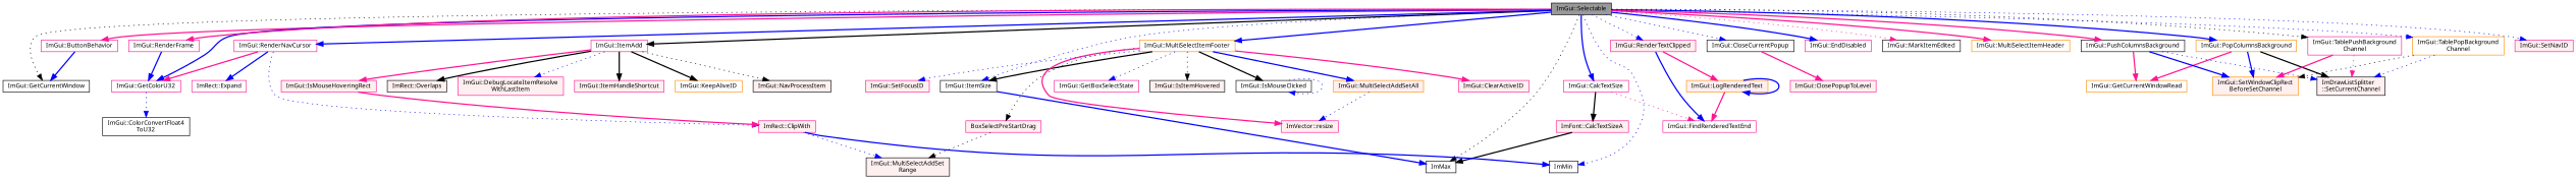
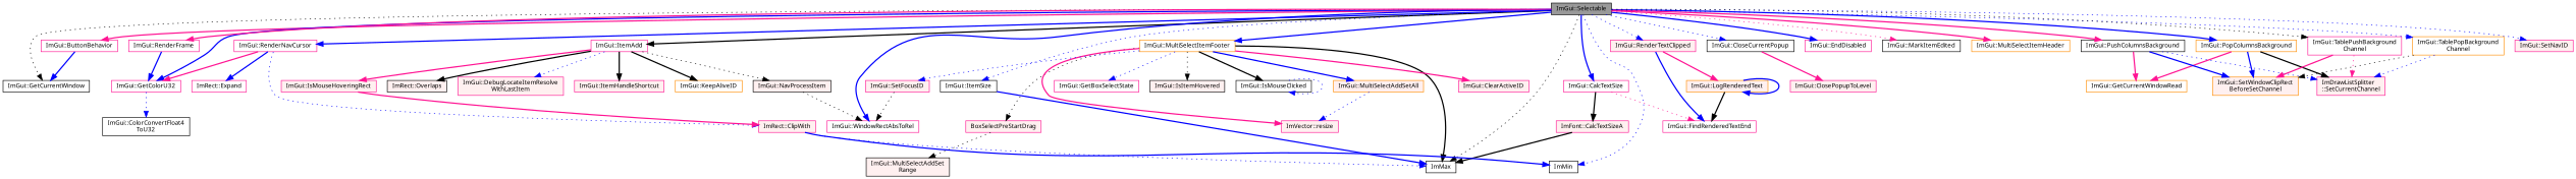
  digraph {
    fontname="Noto Sans"
    rankdir=TB
    node [color=deeppink fillcolor=white fontname="Noto Sans" fontsize=10 shape=box style=filled]
    edge [color=blue fontname="Noto Sans" fontsize=10 labelfontname=Helvetica labelfontsize=10 style=bold]
    n1 [color=black fillcolor=grey60 fontcolor=black height=0.2 label="ImGui::Selectable" width=0.4]
    n2 [height=0.2 label="ImGui::ButtonBehavior" width=0.4]
    n3 [color=black height=0.2 label="ImGui::GetCurrentWindow" width=0.4]
    n4 [height=0.2 label="ImGui::CalcTextSize" width=0.4]
    n5 [color=black height=0.2 label=ImMax width=0.4]
    n6 [color=black height=0.2 label="ImGui::CloseCurrentPopup" width=0.4]
    n7 [height=0.2 label="ImGui::EndDisabled" width=0.4]
    n8 [height=0.2 label="ImGui::GetColorU32" width=0.4]
    n9 [color=black height=0.2 label=ImMin width=0.4]
    n10 [height=0.2 label="ImGui::ItemAdd" width=0.4]
+   n11 [height=0.2 label="ImGui::WindowRectAbsToRel" width=0.4]
    n12 [color=black height=0.2 label="ImGui::ItemSize" width=0.4]
    n13 [color=black height=0.2 label="ImGui::MarkItemEdited" width=0.4]
    n14 [color=darkorange height=0.2 label="ImGui::MultiSelectItemFooter" width=0.4]
    n15 [color=darkorange height=0.2 label="ImGui::MultiSelectItemHeader" width=0.4]
    n16 [color=darkorange height=0.2 label="ImGui::PopColumnsBackground" width=0.4]
    n17 [color=black height=0.2 label="ImGui::PushColumnsBackground" width=0.4]
    n18 [height=0.2 label="ImGui::RenderFrame" width=0.4]
    n19 [height=0.2 label="ImGui::RenderNavCursor" width=0.4]
    n20 [fillcolor="#FFF0F0" height=0.2 label="ImGui::RenderTextClipped" width=0.4]
    n21 [fillcolor="#FFF0F0" height=0.2 label="ImGui::SetNavID" width=0.4]
    n22 [color=darkorange height=0.2 label="ImGui::TablePopBackground\lChannel" width=0.4]
    n23 [height=0.2 label="ImGui::TablePushBackground\lChannel" width=0.4]
    n24 [fillcolor="#FFF0F0" height=0.2 label="ImFont::CalcTextSizeA" width=0.4]
    n25 [height=0.2 label="ImGui::FindRenderedTextEnd" width=0.4]
    n26 [fillcolor="#FFF0F0" height=0.2 label="ImGui::ClosePopupToLevel" width=0.4]
    n27 [color=black height=0.2 label="ImGui::ColorConvertFloat4\lToU32" width=0.4]
    n28 [fillcolor="#FFF0F0" height=0.2 label="ImGui::DebugLocateItemResolve\lWithLastItem" width=0.4]
    n29 [fillcolor="#FFF0F0" height=0.2 label="ImGui::IsMouseHoveringRect" width=0.4]
    n30 [fillcolor="#FFF0F0" height=0.2 label="ImGui::ItemHandleShortcut" width=0.4]
    n31 [color=darkorange height=0.2 label="ImGui::KeepAliveID" width=0.4]
    n32 [color=black fillcolor="#FFF0F0" height=0.2 label="ImGui::NavProcessItem" width=0.4]
    n33 [color=black fillcolor="#FFF0F0" height=0.2 label="ImRect::Overlaps" width=0.4]
    n34 [fillcolor="#FFF0F0" height=0.2 label=BoxSelectPreStartDrag width=0.4]
    n35 [fillcolor="#FFF0F0" height=0.2 label="ImGui::ClearActiveID" width=0.4]
    n36 [height=0.2 label="ImGui::GetBoxSelectState" width=0.4]
    n37 [color=black fillcolor="#FFF0F0" height=0.2 label="ImGui::IsItemHovered" width=0.4]
    n38 [color=black height=0.2 label="ImGui::IsMouseClicked" width=0.4]
    n39 [color=darkorange fillcolor="#FFF0F0" height=0.2 label="ImGui::MultiSelectAddSetAll" width=0.4]
    n40 [fillcolor="#FFF0F0" height=0.2 label="ImVector::resize" width=0.4]
    n41 [fillcolor="#FFF0F0" height=0.2 label="ImGui::SetFocusID" width=0.4]
    n42 [color=darkorange height=0.2 label="ImGui::GetCurrentWindowRead" width=0.4]
-   n43 [color=black fillcolor="#FFF0F0" height=0.2 label="ImDrawListSplitter\l::SetCurrentChannel" width=0.4]
+   n43 [fillcolor="#FFF0F0" height=0.2 label="ImDrawListSplitter\l::SetCurrentChannel" width=0.4]
    n44 [color=darkorange fillcolor="#FFF0F0" height=0.2 label="ImGui::SetWindowClipRect\lBeforeSetChannel" width=0.4]
    n45 [fillcolor="#FFF0F0" height=0.2 label="ImRect::ClipWith" width=0.4]
    n46 [height=0.2 label="ImRect::Expand" width=0.4]
    n47 [color=darkorange fillcolor="#FFF0F0" height=0.2 label="ImGui::LogRenderedText" width=0.4]
    n48 [color=black fillcolor="#FFF0F0" height=0.2 label="ImGui::MultiSelectAddSet\lRange" width=0.4]
    n1 -> n2 [color=deeppink]
    n1 -> n3 [color=black style=dotted]
    n1 -> n4
    n1 -> n5 [color=black style=dotted]
    n1 -> n6 [style=dotted]
    n1 -> n7
    n1 -> n8
    n1 -> n9 [style=dotted]
    n1 -> n10 [color=black]
+   n1 -> n11
    n1 -> n12 [style=dotted]
    n1 -> n13 [color=deeppink style=dotted]
    n1 -> n14
    n1 -> n15 [color=deeppink]
    n1 -> n16
    n1 -> n17 [color=deeppink]
    n1 -> n18 [color=deeppink]
    n1 -> n19
    n1 -> n20 [style=dotted]
    n1 -> n21 [style=dotted]
    n1 -> n22 [style=dotted]
    n1 -> n23 [color=black style=dotted]
    n2 -> n3
    n4 -> n24 [color=black]
    n4 -> n25 [color=deeppink style=dotted]
    n6 -> n26 [color=deeppink]
    n8 -> n27 [style=dotted]
    n10 -> n28 [style=dotted]
    n10 -> n29 [color=deeppink]
    n10 -> n30 [color=black]
    n10 -> n31 [color=black]
    n10 -> n32 [color=black style=dotted]
    n10 -> n33 [color=black]
    n12 -> n5
-   n14 -> n12 [color=black]
+   n14 -> n5 [color=black]
    n14 -> n34 [color=black style=dotted]
    n14 -> n35 [color=deeppink]
    n14 -> n36 [style=dotted]
    n14 -> n37 [color=black style=dotted]
    n14 -> n38 [color=black]
    n14 -> n39
    n14 -> n40 [color=deeppink]
    n14 -> n41 [style=dotted]
    n16 -> n42 [color=deeppink]
    n16 -> n43 [color=black]
    n16 -> n44
    n17 -> n42 [color=deeppink]
    n17 -> n43 [style=dotted]
    n17 -> n44
    n18 -> n8
    n19 -> n8 [color=deeppink]
    n19 -> n45 [style=dotted]
    n19 -> n46
    n20 -> n25
    n20 -> n47 [color=deeppink]
    n22 -> n43 [style=dotted]
    n22 -> n44 [color=black style=dotted]
    n23 -> n43 [color=deeppink style=dotted]
    n23 -> n44 [color=deeppink]
    n24 -> n5 [color=black]
    n29 -> n45 [color=deeppink]
+   n32 -> n11 [color=black style=dotted]
    n34 -> n48 [color=black style=dotted]
    n38 -> n38 [style=dotted]
    n39 -> n40 [style=dotted]
-   n45 -> n48 [style=dotted]
+   n41 -> n11 [color=black style=dotted]
+   n45 -> n5 [style=dotted]
    n45 -> n9
-   n47 -> n25 [color=deeppink]
+   n47 -> n25 [color=black]
    n47 -> n47
  }
